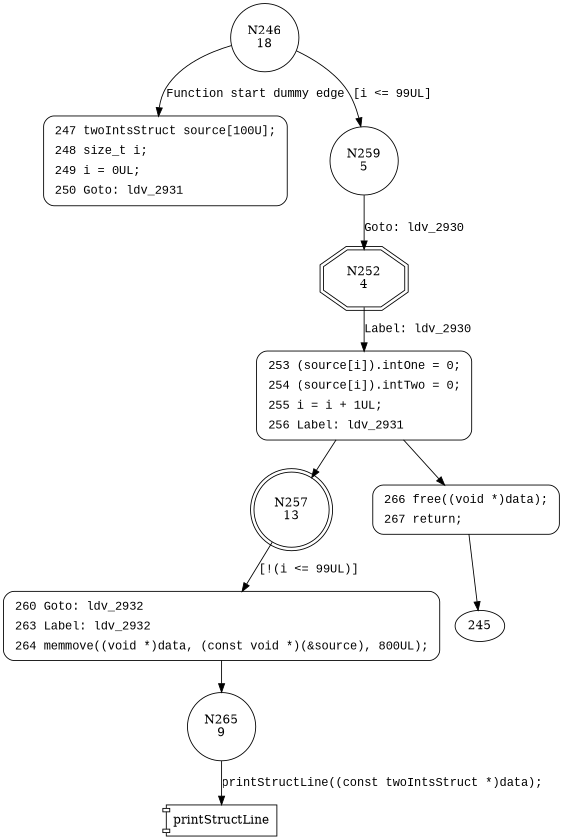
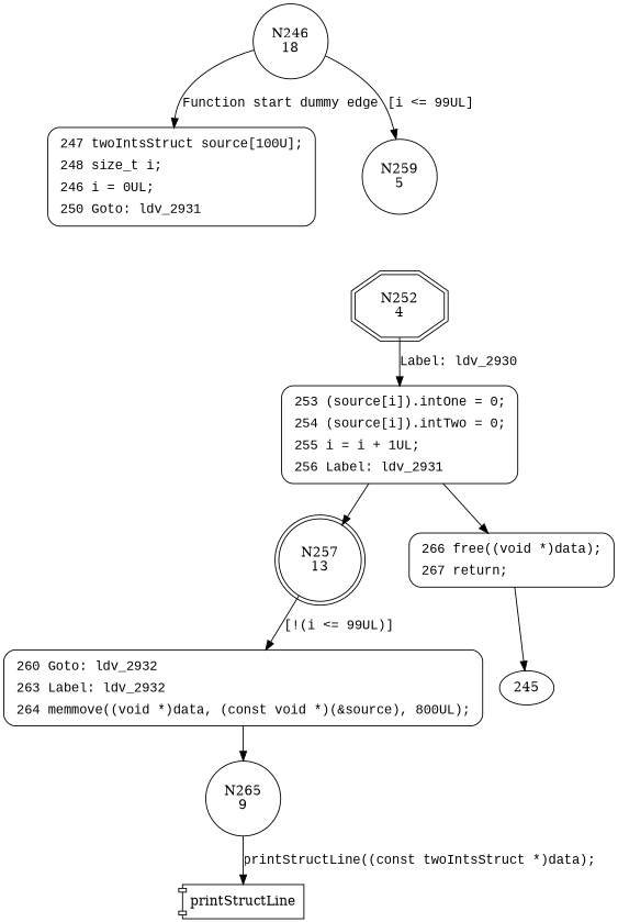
  digraph {
    node [shape=Mrecord]
    edge [fontname="Courier New"]
    n1 [label="N246\n18" shape=circle]
-   n2 [fillcolor=white fontname="Courier New" label=<<table border="0" cellborder="0" cellpadding="3" bgcolor="white"><tr><td align="right">247</td><td align="left">twoIntsStruct source[100U];</td></tr><tr><td align="right">248</td><td align="left">size_t i;</td></tr><tr><td align="right">249</td><td align="left">i = 0UL;</td></tr><tr><td align="right">250</td><td align="left">Goto: ldv_2931</td></tr></table>> penwidth=1 style="filled,bold"]
+   n2 [fillcolor=white fontname="Courier New" label=<<table border="0" cellborder="0" cellpadding="3" bgcolor="white"><tr><td align="right">247</td><td align="left">twoIntsStruct source[100U];</td></tr><tr><td align="right">248</td><td align="left">size_t i;</td></tr><tr><td align="right">246</td><td align="left">i = 0UL;</td></tr><tr><td align="right">250</td><td align="left">Goto: ldv_2931</td></tr></table>> penwidth=1 style="filled,bold"]
    n3 [label="N259\n5" shape=circle]
    n4 [label="N257\n13" shape=doublecircle]
    n5 [fillcolor=white fontname="Courier New" label=<<table border="0" cellborder="0" cellpadding="3" bgcolor="white"><tr><td align="right">260</td><td align="left">Goto: ldv_2932</td></tr><tr><td align="right">263</td><td align="left">Label: ldv_2932</td></tr><tr><td align="right">264</td><td align="left">memmove((void *)data, (const void *)(&amp;source), 800UL);</td></tr></table>> penwidth=1 style="filled,bold"]
    n6 [label="N252\n4" shape=doubleoctagon]
    n7 [label="N265\n9" shape=circle]
    n8 [fillcolor=white fontname="Courier New" label=<<table border="0" cellborder="0" cellpadding="3" bgcolor="white"><tr><td align="right">253</td><td align="left">(source[i]).intOne = 0;</td></tr><tr><td align="right">254</td><td align="left">(source[i]).intTwo = 0;</td></tr><tr><td align="right">255</td><td align="left">i = i + 1UL;</td></tr><tr><td align="right">256</td><td align="left">Label: ldv_2931</td></tr></table>> penwidth=1 style="filled,bold"]
    n9 [label=printStructLine shape=component]
    n10 [fillcolor=white fontname="Courier New" label=<<table border="0" cellborder="0" cellpadding="3" bgcolor="white"><tr><td align="right">266</td><td align="left">free((void *)data);</td></tr><tr><td align="right">267</td><td align="left">return;</td></tr></table>> penwidth=1 style="filled,bold"]
    245 [shape=""]
    n1 -> n2 [label="Function start dummy edge"]
    n1 -> n3 [label="[i <= 99UL]"]
-   n3 -> n6 [label="Goto: ldv_2930"]
    n4 -> n5 [label="[!(i <= 99UL)]"]
    n5 -> n7 [fontname=""]
    n6 -> n8 [label="Label: ldv_2930"]
    n7 -> n9 [label="printStructLine((const twoIntsStruct *)data);"]
    n8 -> n4 [fontname=""]
    n8 -> n10
    n10 -> 245 [fontname=""]
  }
